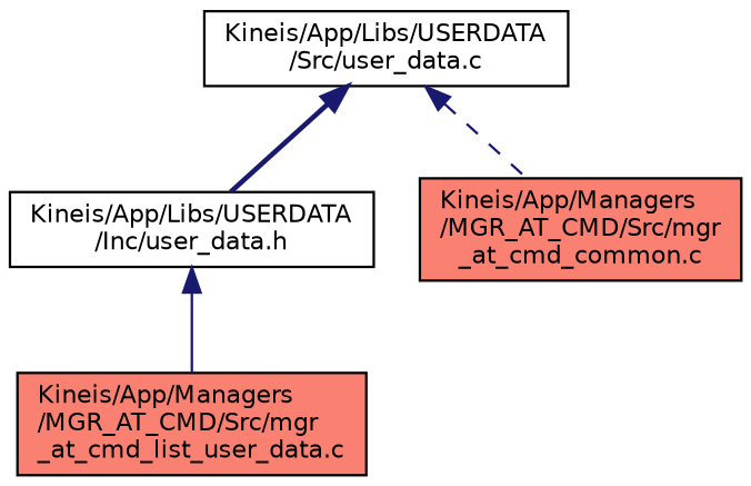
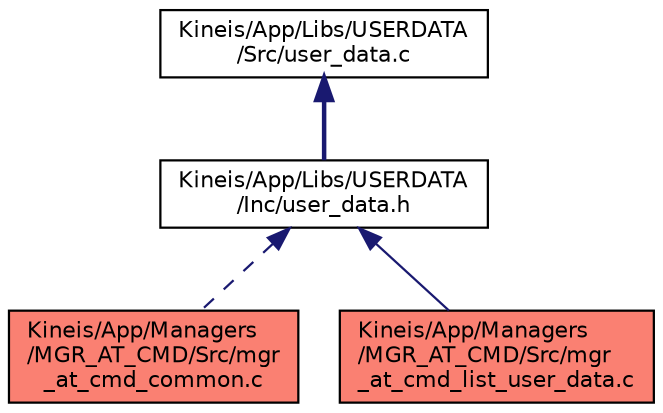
  digraph {
    node [color=black fillcolor=white fontname=Helvetica fontsize=10 shape=record style=filled]
    edge [color=midnightblue dir=back fontname=Helvetica fontsize=10 labelfontname=Helvetica labelfontsize=10]
    n1 [fontcolor=black height=0.2 label="Kineis/App/Libs/USERDATA\l/Inc/user_data.h" width=0.4]
    n2 [fillcolor=salmon height=0.2 label="Kineis/App/Managers\l/MGR_AT_CMD/Src/mgr\l_at_cmd_common.c" width=0.4]
    n3 [fillcolor=salmon height=0.2 label="Kineis/App/Managers\l/MGR_AT_CMD/Src/mgr\l_at_cmd_list_user_data.c" width=0.4]
    n4 [height=0.2 label="Kineis/App/Libs/USERDATA\l/Src/user_data.c" width=0.4]
-   n4 -> n2 [style=dashed]
+   n1 -> n2 [style=dashed]
    n1 -> n3 [style=solid]
    n4 -> n1 [style=bold]
  }
